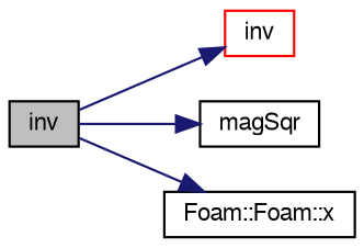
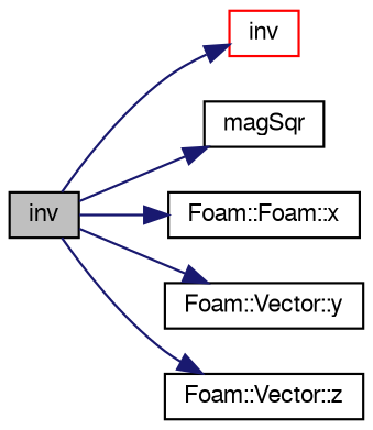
  digraph {
    rankdir=LR
    node [color=black fontname=FreeSans fontsize=10 shape=record]
    edge [color=midnightblue fontname=FreeSans fontsize=10 labelfontname=FreeSans labelfontsize=10 style=solid]
    n1 [fillcolor=grey75 fontcolor=black height=0.2 label=inv style=filled width=0.4]
    n2 [color=red height=0.2 label=inv width=0.4]
    n3 [height=0.2 label=magSqr width=0.4]
    n4 [height=0.2 label="Foam::Foam::x" width=0.4]
+   n5 [height=0.2 label="Foam::Vector::y" width=0.4]
+   n6 [height=0.2 label="Foam::Vector::z" width=0.4]
    n1 -> n2
    n1 -> n3
    n1 -> n4
+   n1 -> n5
+   n1 -> n6
  }
